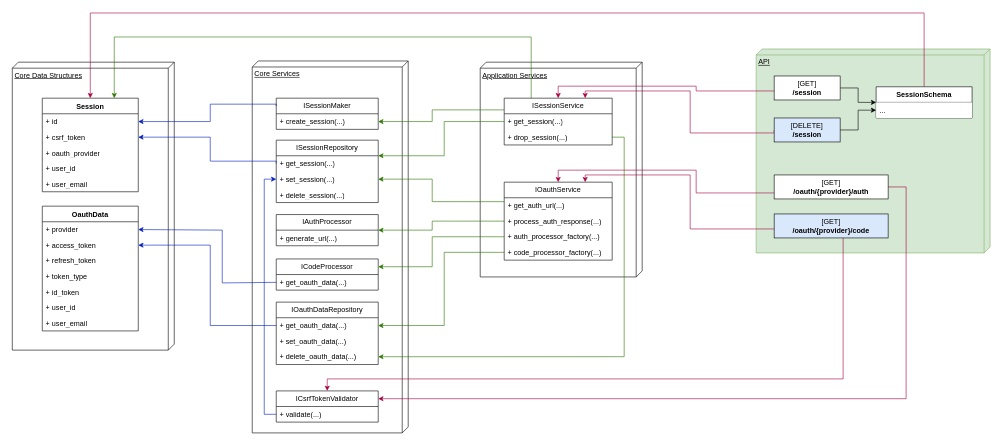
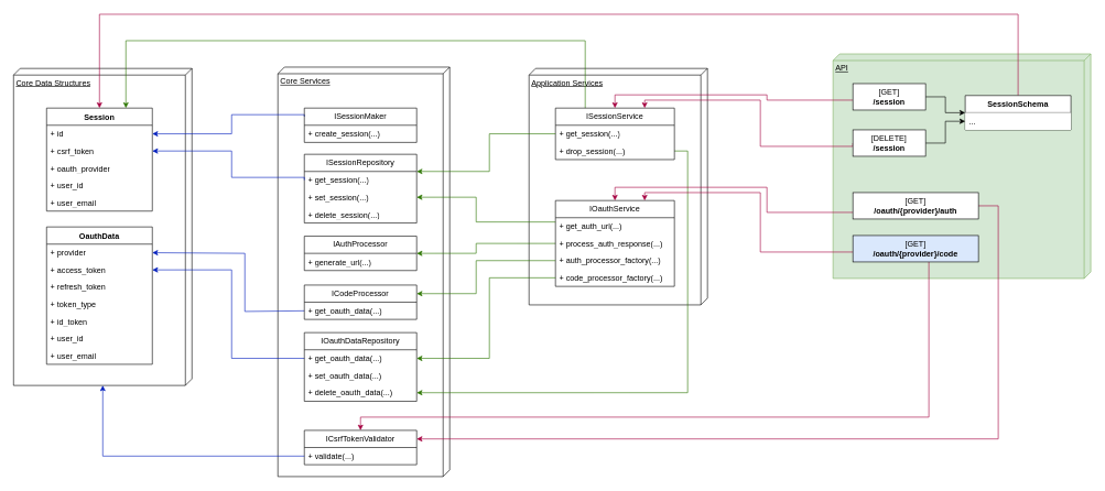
  <mxCell id="0" />
  <mxCell id="1" parent="0" />
  <mxCell id="2" value="API" style="verticalAlign=top;align=left;spacingTop=8;spacingLeft=2;spacingRight=12;shape=cube;size=10;direction=south;fontStyle=4;html=1;whiteSpace=wrap;fillColor=#d5e8d4;strokeColor=#82b366;" vertex="1" parent="1"><mxGeometry x="1260" y="80.92" width="390" height="340" as="geometry" /></mxCell>
  <mxCell id="3" value="Application Services" style="verticalAlign=top;align=left;spacingTop=8;spacingLeft=2;spacingRight=12;shape=cube;size=10;direction=south;fontStyle=4;html=1;whiteSpace=wrap;" vertex="1" parent="1"><mxGeometry x="800" y="102.92" width="270" height="358" as="geometry" /></mxCell>
  <mxCell id="4" value="Core Services" style="verticalAlign=top;align=left;spacingTop=8;spacingLeft=2;spacingRight=12;shape=cube;size=10;direction=south;fontStyle=4;html=1;whiteSpace=wrap;" vertex="1" parent="1"><mxGeometry x="420" y="100.92" width="260" height="620" as="geometry" /></mxCell>
  <mxCell id="5" value="Core Data Structures" style="verticalAlign=top;align=left;spacingTop=8;spacingLeft=2;spacingRight=12;shape=cube;size=10;direction=south;fontStyle=4;html=1;whiteSpace=wrap;" vertex="1" parent="1"><mxGeometry x="20" y="102.92" width="270" height="480" as="geometry" /></mxCell>
  <mxCell id="6" value="Session" style="swimlane;fontStyle=1;align=center;verticalAlign=top;childLayout=stackLayout;horizontal=1;startSize=26;horizontalStack=0;resizeParent=1;resizeParentMax=0;resizeLast=0;collapsible=1;marginBottom=0;whiteSpace=wrap;html=1;" vertex="1" parent="1"><mxGeometry x="70" y="162.92" width="160" height="156" as="geometry" /></mxCell>
  <mxCell id="7" value="+ id" style="text;strokeColor=none;fillColor=none;align=left;verticalAlign=top;spacingLeft=4;spacingRight=4;overflow=hidden;rotatable=0;points=[[0,0.5],[1,0.5]];portConstraint=eastwest;whiteSpace=wrap;html=1;" vertex="1" parent="6"><mxGeometry y="26" width="160" height="26" as="geometry" /></mxCell>
  <mxCell id="8" value="+ csrf_token" style="text;strokeColor=none;fillColor=none;align=left;verticalAlign=top;spacingLeft=4;spacingRight=4;overflow=hidden;rotatable=0;points=[[0,0.5],[1,0.5]];portConstraint=eastwest;whiteSpace=wrap;html=1;" vertex="1" parent="6"><mxGeometry y="52" width="160" height="26" as="geometry" /></mxCell>
  <mxCell id="9" value="+ oauth_provider" style="text;strokeColor=none;fillColor=none;align=left;verticalAlign=top;spacingLeft=4;spacingRight=4;overflow=hidden;rotatable=0;points=[[0,0.5],[1,0.5]];portConstraint=eastwest;whiteSpace=wrap;html=1;" vertex="1" parent="6"><mxGeometry y="78" width="160" height="26" as="geometry" /></mxCell>
  <mxCell id="10" value="+ user_id" style="text;strokeColor=none;fillColor=none;align=left;verticalAlign=top;spacingLeft=4;spacingRight=4;overflow=hidden;rotatable=0;points=[[0,0.5],[1,0.5]];portConstraint=eastwest;whiteSpace=wrap;html=1;" vertex="1" parent="6"><mxGeometry y="104" width="160" height="26" as="geometry" /></mxCell>
  <mxCell id="11" value="+ user_email" style="text;strokeColor=none;fillColor=none;align=left;verticalAlign=top;spacingLeft=4;spacingRight=4;overflow=hidden;rotatable=0;points=[[0,0.5],[1,0.5]];portConstraint=eastwest;whiteSpace=wrap;html=1;" vertex="1" parent="6"><mxGeometry y="130" width="160" height="26" as="geometry" /></mxCell>
  <mxCell id="12" value="OauthData" style="swimlane;fontStyle=1;align=center;verticalAlign=top;childLayout=stackLayout;horizontal=1;startSize=26;horizontalStack=0;resizeParent=1;resizeParentMax=0;resizeLast=0;collapsible=1;marginBottom=0;whiteSpace=wrap;html=1;" vertex="1" parent="1"><mxGeometry x="70" y="342.92" width="160" height="208" as="geometry" /></mxCell>
  <mxCell id="13" value="+ provider" style="text;strokeColor=none;fillColor=none;align=left;verticalAlign=top;spacingLeft=4;spacingRight=4;overflow=hidden;rotatable=0;points=[[0,0.5],[1,0.5]];portConstraint=eastwest;whiteSpace=wrap;html=1;" vertex="1" parent="12"><mxGeometry y="26" width="160" height="26" as="geometry" /></mxCell>
  <mxCell id="14" value="+ access_token" style="text;strokeColor=none;fillColor=none;align=left;verticalAlign=top;spacingLeft=4;spacingRight=4;overflow=hidden;rotatable=0;points=[[0,0.5],[1,0.5]];portConstraint=eastwest;whiteSpace=wrap;html=1;" vertex="1" parent="12"><mxGeometry y="52" width="160" height="26" as="geometry" /></mxCell>
  <mxCell id="15" value="+ refresh_token" style="text;strokeColor=none;fillColor=none;align=left;verticalAlign=top;spacingLeft=4;spacingRight=4;overflow=hidden;rotatable=0;points=[[0,0.5],[1,0.5]];portConstraint=eastwest;whiteSpace=wrap;html=1;" vertex="1" parent="12"><mxGeometry y="78" width="160" height="26" as="geometry" /></mxCell>
  <mxCell id="16" value="+ token_type" style="text;strokeColor=none;fillColor=none;align=left;verticalAlign=top;spacingLeft=4;spacingRight=4;overflow=hidden;rotatable=0;points=[[0,0.5],[1,0.5]];portConstraint=eastwest;whiteSpace=wrap;html=1;" vertex="1" parent="12"><mxGeometry y="104" width="160" height="26" as="geometry" /></mxCell>
  <mxCell id="17" value="+ id_token" style="text;strokeColor=none;fillColor=none;align=left;verticalAlign=top;spacingLeft=4;spacingRight=4;overflow=hidden;rotatable=0;points=[[0,0.5],[1,0.5]];portConstraint=eastwest;whiteSpace=wrap;html=1;" vertex="1" parent="12"><mxGeometry y="130" width="160" height="26" as="geometry" /></mxCell>
  <mxCell id="18" value="+ user_id" style="text;strokeColor=none;fillColor=none;align=left;verticalAlign=top;spacingLeft=4;spacingRight=4;overflow=hidden;rotatable=0;points=[[0,0.5],[1,0.5]];portConstraint=eastwest;whiteSpace=wrap;html=1;" vertex="1" parent="12"><mxGeometry y="156" width="160" height="26" as="geometry" /></mxCell>
  <mxCell id="19" value="+ user_email" style="text;strokeColor=none;fillColor=none;align=left;verticalAlign=top;spacingLeft=4;spacingRight=4;overflow=hidden;rotatable=0;points=[[0,0.5],[1,0.5]];portConstraint=eastwest;whiteSpace=wrap;html=1;" vertex="1" parent="12"><mxGeometry y="182" width="160" height="26" as="geometry" /></mxCell>
  <mxCell id="20" value="IAuthProcessor" style="swimlane;fontStyle=0;childLayout=stackLayout;horizontal=1;startSize=26;fillColor=none;horizontalStack=0;resizeParent=1;resizeParentMax=0;resizeLast=0;collapsible=1;marginBottom=0;whiteSpace=wrap;html=1;" vertex="1" parent="1"><mxGeometry x="460" y="356.92" width="170" height="52" as="geometry" /></mxCell>
  <mxCell id="21" value="+ generate_url(...)" style="text;strokeColor=none;fillColor=none;align=left;verticalAlign=top;spacingLeft=4;spacingRight=4;overflow=hidden;rotatable=0;points=[[0,0.5],[1,0.5]];portConstraint=eastwest;whiteSpace=wrap;html=1;" vertex="1" parent="20"><mxGeometry y="26" width="170" height="26" as="geometry" /></mxCell>
  <mxCell id="22" style="edgeStyle=orthogonalEdgeStyle;rounded=0;orthogonalLoop=1;jettySize=auto;html=1;entryX=1;entryY=0.5;entryDx=0;entryDy=0;exitX=0;exitY=0.5;exitDx=0;exitDy=0;fillColor=#0050ef;strokeColor=#001DBC;" edge="1" parent="1" source="24" target="13"><mxGeometry relative="1" as="geometry"><Array as="points"><mxPoint x="460" y="470.92" /><mxPoint x="370" y="470.92" /><mxPoint x="370" y="382.92" /><mxPoint x="230" y="382.92" /></Array></mxGeometry></mxCell>
  <mxCell id="23" value="ICodeProcessor" style="swimlane;fontStyle=0;childLayout=stackLayout;horizontal=1;startSize=26;fillColor=none;horizontalStack=0;resizeParent=1;resizeParentMax=0;resizeLast=0;collapsible=1;marginBottom=0;whiteSpace=wrap;html=1;" vertex="1" parent="1"><mxGeometry x="460" y="430.92" width="170" height="52" as="geometry" /></mxCell>
  <mxCell id="24" value="+ get_oauth_data(...)" style="text;strokeColor=none;fillColor=none;align=left;verticalAlign=top;spacingLeft=4;spacingRight=4;overflow=hidden;rotatable=0;points=[[0,0.5],[1,0.5]];portConstraint=eastwest;whiteSpace=wrap;html=1;" vertex="1" parent="23"><mxGeometry y="26" width="170" height="26" as="geometry" /></mxCell>
  <mxCell id="25" value="ICsrfTokenValidator" style="swimlane;fontStyle=0;childLayout=stackLayout;horizontal=1;startSize=26;fillColor=none;horizontalStack=0;resizeParent=1;resizeParentMax=0;resizeLast=0;collapsible=1;marginBottom=0;whiteSpace=wrap;html=1;" vertex="1" parent="1"><mxGeometry x="460" y="650.92" width="170" height="52" as="geometry" /></mxCell>
  <mxCell id="26" value="+ validate(...)" style="text;strokeColor=none;fillColor=none;align=left;verticalAlign=top;spacingLeft=4;spacingRight=4;overflow=hidden;rotatable=0;points=[[0,0.5],[1,0.5]];portConstraint=eastwest;whiteSpace=wrap;html=1;" vertex="1" parent="25"><mxGeometry y="26" width="170" height="26" as="geometry" /></mxCell>
  <mxCell id="27" value="ISessionRepository" style="swimlane;fontStyle=0;childLayout=stackLayout;horizontal=1;startSize=26;fillColor=none;horizontalStack=0;resizeParent=1;resizeParentMax=0;resizeLast=0;collapsible=1;marginBottom=0;whiteSpace=wrap;html=1;" vertex="1" parent="1"><mxGeometry x="460" y="232.92" width="170" height="104" as="geometry" /></mxCell>
  <mxCell id="28" value="+ get_session(...)" style="text;strokeColor=none;fillColor=none;align=left;verticalAlign=top;spacingLeft=4;spacingRight=4;overflow=hidden;rotatable=0;points=[[0,0.5],[1,0.5]];portConstraint=eastwest;whiteSpace=wrap;html=1;" vertex="1" parent="27"><mxGeometry y="26" width="170" height="26" as="geometry" /></mxCell>
  <mxCell id="29" value="+ set_session(...)" style="text;strokeColor=none;fillColor=none;align=left;verticalAlign=top;spacingLeft=4;spacingRight=4;overflow=hidden;rotatable=0;points=[[0,0.5],[1,0.5]];portConstraint=eastwest;whiteSpace=wrap;html=1;" vertex="1" parent="27"><mxGeometry y="52" width="170" height="26" as="geometry" /></mxCell>
  <mxCell id="30" value="+ delete_session(...)" style="text;strokeColor=none;fillColor=none;align=left;verticalAlign=top;spacingLeft=4;spacingRight=4;overflow=hidden;rotatable=0;points=[[0,0.5],[1,0.5]];portConstraint=eastwest;whiteSpace=wrap;html=1;" vertex="1" parent="27"><mxGeometry y="78" width="170" height="26" as="geometry" /></mxCell>
  <mxCell id="31" style="edgeStyle=orthogonalEdgeStyle;rounded=0;orthogonalLoop=1;jettySize=auto;html=1;entryX=1;entryY=0.5;entryDx=0;entryDy=0;exitX=0;exitY=0.5;exitDx=0;exitDy=0;fillColor=#0050ef;strokeColor=#001DBC;" edge="1" parent="1" source="33" target="14"><mxGeometry relative="1" as="geometry"><Array as="points"><mxPoint x="350" y="541.92" /><mxPoint x="350" y="407.92" /></Array></mxGeometry></mxCell>
  <mxCell id="32" value="IOauthDataRepository" style="swimlane;fontStyle=0;childLayout=stackLayout;horizontal=1;startSize=26;fillColor=none;horizontalStack=0;resizeParent=1;resizeParentMax=0;resizeLast=0;collapsible=1;marginBottom=0;whiteSpace=wrap;html=1;" vertex="1" parent="1"><mxGeometry x="460" y="502.92" width="170" height="104" as="geometry" /></mxCell>
  <mxCell id="33" value="+ get_oauth_data(...)" style="text;strokeColor=none;fillColor=none;align=left;verticalAlign=top;spacingLeft=4;spacingRight=4;overflow=hidden;rotatable=0;points=[[0,0.5],[1,0.5]];portConstraint=eastwest;whiteSpace=wrap;html=1;" vertex="1" parent="32"><mxGeometry y="26" width="170" height="26" as="geometry" /></mxCell>
  <mxCell id="34" value="+ set_oauth_data(...)" style="text;strokeColor=none;fillColor=none;align=left;verticalAlign=top;spacingLeft=4;spacingRight=4;overflow=hidden;rotatable=0;points=[[0,0.5],[1,0.5]];portConstraint=eastwest;whiteSpace=wrap;html=1;" vertex="1" parent="32"><mxGeometry y="52" width="170" height="26" as="geometry" /></mxCell>
  <mxCell id="35" value="+ delete_oauth_data(...)" style="text;strokeColor=none;fillColor=none;align=left;verticalAlign=top;spacingLeft=4;spacingRight=4;overflow=hidden;rotatable=0;points=[[0,0.5],[1,0.5]];portConstraint=eastwest;whiteSpace=wrap;html=1;" vertex="1" parent="32"><mxGeometry y="78" width="170" height="26" as="geometry" /></mxCell>
  <mxCell id="36" style="edgeStyle=orthogonalEdgeStyle;rounded=0;orthogonalLoop=1;jettySize=auto;html=1;entryX=1;entryY=0.5;entryDx=0;entryDy=0;exitX=0;exitY=0.25;exitDx=0;exitDy=0;fillColor=#0050ef;strokeColor=#001DBC;" edge="1" parent="1" source="37" target="7"><mxGeometry relative="1" as="geometry"><Array as="points"><mxPoint x="460" y="172.92" /><mxPoint x="350" y="172.92" /><mxPoint x="350" y="201.92" /></Array></mxGeometry></mxCell>
  <mxCell id="37" value="ISessionMaker" style="swimlane;fontStyle=0;childLayout=stackLayout;horizontal=1;startSize=26;fillColor=none;horizontalStack=0;resizeParent=1;resizeParentMax=0;resizeLast=0;collapsible=1;marginBottom=0;whiteSpace=wrap;html=1;" vertex="1" parent="1"><mxGeometry x="460" y="162.92" width="170" height="52" as="geometry" /></mxCell>
  <mxCell id="38" value="+ create_session(...)" style="text;strokeColor=none;fillColor=none;align=left;verticalAlign=top;spacingLeft=4;spacingRight=4;overflow=hidden;rotatable=0;points=[[0,0.5],[1,0.5]];portConstraint=eastwest;whiteSpace=wrap;html=1;" vertex="1" parent="37"><mxGeometry y="26" width="170" height="26" as="geometry" /></mxCell>
  <mxCell id="39" style="edgeStyle=orthogonalEdgeStyle;rounded=0;orthogonalLoop=1;jettySize=auto;html=1;entryX=1;entryY=0.5;entryDx=0;entryDy=0;exitX=0;exitY=0.5;exitDx=0;exitDy=0;fillColor=#0050ef;strokeColor=#001DBC;" edge="1" parent="1" source="28" target="8"><mxGeometry relative="1" as="geometry"><Array as="points"><mxPoint x="460" y="267.92" /><mxPoint x="350" y="267.92" /><mxPoint x="350" y="227.92" /></Array></mxGeometry></mxCell>
  <mxCell id="40" style="edgeStyle=orthogonalEdgeStyle;rounded=0;orthogonalLoop=1;jettySize=auto;html=1;entryX=1;entryY=0.5;entryDx=0;entryDy=0;exitX=0;exitY=0.5;exitDx=0;exitDy=0;fillColor=#60a917;strokeColor=#2D7600;" edge="1" parent="1" source="43" target="20"><mxGeometry relative="1" as="geometry"><Array as="points"><mxPoint x="720" y="367.92" /><mxPoint x="720" y="382.92" /></Array></mxGeometry></mxCell>
  <mxCell id="41" value="IOauthService" style="swimlane;fontStyle=0;childLayout=stackLayout;horizontal=1;startSize=26;fillColor=none;horizontalStack=0;resizeParent=1;resizeParentMax=0;resizeLast=0;collapsible=1;marginBottom=0;whiteSpace=wrap;html=1;" vertex="1" parent="1"><mxGeometry x="840" y="302.92" width="180" height="130" as="geometry" /></mxCell>
  <mxCell id="42" value="+ get_auth_url(...)" style="text;strokeColor=none;fillColor=none;align=left;verticalAlign=top;spacingLeft=4;spacingRight=4;overflow=hidden;rotatable=0;points=[[0,0.5],[1,0.5]];portConstraint=eastwest;whiteSpace=wrap;html=1;" vertex="1" parent="41"><mxGeometry y="26" width="180" height="26" as="geometry" /></mxCell>
  <mxCell id="43" value="+ process_auth_response(...)" style="text;strokeColor=none;fillColor=none;align=left;verticalAlign=top;spacingLeft=4;spacingRight=4;overflow=hidden;rotatable=0;points=[[0,0.5],[1,0.5]];portConstraint=eastwest;whiteSpace=wrap;html=1;" vertex="1" parent="41"><mxGeometry y="52" width="180" height="26" as="geometry" /></mxCell>
  <mxCell id="44" value="+ auth_processor_factory(...)" style="text;strokeColor=none;fillColor=none;align=left;verticalAlign=top;spacingLeft=4;spacingRight=4;overflow=hidden;rotatable=0;points=[[0,0.5],[1,0.5]];portConstraint=eastwest;whiteSpace=wrap;html=1;" vertex="1" parent="41"><mxGeometry y="78" width="180" height="26" as="geometry" /></mxCell>
  <mxCell id="45" value="+ code_processor_factory(...)" style="text;strokeColor=none;fillColor=none;align=left;verticalAlign=top;spacingLeft=4;spacingRight=4;overflow=hidden;rotatable=0;points=[[0,0.5],[1,0.5]];portConstraint=eastwest;whiteSpace=wrap;html=1;" vertex="1" parent="41"><mxGeometry y="104" width="180" height="26" as="geometry" /></mxCell>
  <mxCell id="46" style="edgeStyle=orthogonalEdgeStyle;rounded=0;orthogonalLoop=1;jettySize=auto;html=1;entryX=1;entryY=0.5;entryDx=0;entryDy=0;exitX=1;exitY=0.5;exitDx=0;exitDy=0;fillColor=#60a917;strokeColor=#2D7600;" edge="1" parent="1" source="50" target="35"><mxGeometry relative="1" as="geometry"><Array as="points"><mxPoint x="1040" y="227.92" /><mxPoint x="1040" y="593.92" /></Array></mxGeometry></mxCell>
  <mxCell id="47" style="edgeStyle=orthogonalEdgeStyle;rounded=0;orthogonalLoop=1;jettySize=auto;html=1;entryX=0.75;entryY=0;entryDx=0;entryDy=0;exitX=0.25;exitY=0;exitDx=0;exitDy=0;fillColor=#60a917;strokeColor=#2D7600;" edge="1" parent="1" source="48" target="6"><mxGeometry relative="1" as="geometry"><Array as="points"><mxPoint x="885" y="60.92" /><mxPoint x="190" y="60.92" /></Array></mxGeometry></mxCell>
  <mxCell id="48" value="ISessionService" style="swimlane;fontStyle=0;childLayout=stackLayout;horizontal=1;startSize=26;fillColor=none;horizontalStack=0;resizeParent=1;resizeParentMax=0;resizeLast=0;collapsible=1;marginBottom=0;whiteSpace=wrap;html=1;" vertex="1" parent="1"><mxGeometry x="840" y="162.92" width="180" height="78" as="geometry" /></mxCell>
  <mxCell id="49" value="+ get_session(...)" style="text;strokeColor=none;fillColor=none;align=left;verticalAlign=top;spacingLeft=4;spacingRight=4;overflow=hidden;rotatable=0;points=[[0,0.5],[1,0.5]];portConstraint=eastwest;whiteSpace=wrap;html=1;" vertex="1" parent="48"><mxGeometry y="26" width="180" height="26" as="geometry" /></mxCell>
  <mxCell id="50" value="+ drop_session(...)" style="text;strokeColor=none;fillColor=none;align=left;verticalAlign=top;spacingLeft=4;spacingRight=4;overflow=hidden;rotatable=0;points=[[0,0.5],[1,0.5]];portConstraint=eastwest;whiteSpace=wrap;html=1;" vertex="1" parent="48"><mxGeometry y="52" width="180" height="26" as="geometry" /></mxCell>
  <mxCell id="51" style="edgeStyle=orthogonalEdgeStyle;rounded=0;orthogonalLoop=1;jettySize=auto;html=1;entryX=1;entryY=0.25;entryDx=0;entryDy=0;exitX=0;exitY=0.5;exitDx=0;exitDy=0;fillColor=#60a917;strokeColor=#2D7600;" edge="1" parent="1" source="44" target="23"><mxGeometry relative="1" as="geometry"><Array as="points"><mxPoint x="720" y="393.92" /><mxPoint x="720" y="443.92" /></Array></mxGeometry></mxCell>
  <mxCell id="52" style="edgeStyle=orthogonalEdgeStyle;rounded=0;orthogonalLoop=1;jettySize=auto;html=1;entryX=1;entryY=0.5;entryDx=0;entryDy=0;exitX=0;exitY=0.25;exitDx=0;exitDy=0;fillColor=#60a917;strokeColor=#2D7600;" edge="1" parent="1" source="41" target="29"><mxGeometry relative="1" as="geometry"><Array as="points"><mxPoint x="720" y="334.92" /><mxPoint x="720" y="297.92" /></Array></mxGeometry></mxCell>
  <mxCell id="53" style="edgeStyle=orthogonalEdgeStyle;rounded=0;orthogonalLoop=1;jettySize=auto;html=1;entryX=1;entryY=0.25;entryDx=0;entryDy=0;fillColor=#60a917;strokeColor=#2D7600;" edge="1" parent="1" source="49" target="27"><mxGeometry relative="1" as="geometry"><Array as="points"><mxPoint x="740" y="201.92" /><mxPoint x="740" y="258.92" /></Array></mxGeometry></mxCell>
- <mxCell id="54" style="edgeStyle=orthogonalEdgeStyle;rounded=0;orthogonalLoop=1;jettySize=auto;html=1;entryX=1;entryY=0.5;entryDx=0;entryDy=0;exitX=0;exitY=0.25;exitDx=0;exitDy=0;fillColor=#60a917;strokeColor=#2D7600;" edge="1" parent="1" source="48" target="38"><mxGeometry relative="1" as="geometry"><Array as="points"><mxPoint x="720" y="182.92" /><mxPoint x="720" y="201.92" /></Array></mxGeometry></mxCell>
  <mxCell id="55" style="edgeStyle=orthogonalEdgeStyle;rounded=0;orthogonalLoop=1;jettySize=auto;html=1;entryX=1;entryY=0.5;entryDx=0;entryDy=0;exitX=0;exitY=0.5;exitDx=0;exitDy=0;fillColor=#60a917;strokeColor=#2D7600;" edge="1" parent="1" source="45" target="33"><mxGeometry relative="1" as="geometry"><Array as="points"><mxPoint x="740" y="419.92" /><mxPoint x="740" y="541.92" /></Array></mxGeometry></mxCell>
  <mxCell id="56" style="edgeStyle=orthogonalEdgeStyle;rounded=0;orthogonalLoop=1;jettySize=auto;html=1;entryX=0;entryY=0.5;entryDx=0;entryDy=0;" edge="1" parent="1" source="58" target="63"><mxGeometry relative="1" as="geometry" /></mxCell>
  <mxCell id="57" style="edgeStyle=orthogonalEdgeStyle;rounded=0;orthogonalLoop=1;jettySize=auto;html=1;entryX=0.5;entryY=0;entryDx=0;entryDy=0;fillColor=#d80073;strokeColor=#A50040;" edge="1" parent="1" source="58" target="48"><mxGeometry relative="1" as="geometry"><Array as="points"><mxPoint x="1160" y="150.92" /><mxPoint x="1160" y="142.92" /><mxPoint x="930" y="142.92" /></Array></mxGeometry></mxCell>
  <mxCell id="58" value="[GET]&lt;br&gt;&lt;b&gt;/session&lt;/b&gt;" style="html=1;whiteSpace=wrap;" vertex="1" parent="1"><mxGeometry x="1290" y="125.92" width="110" height="40" as="geometry" /></mxCell>
  <mxCell id="59" style="edgeStyle=orthogonalEdgeStyle;rounded=0;orthogonalLoop=1;jettySize=auto;html=1;entryX=0.75;entryY=0;entryDx=0;entryDy=0;exitX=0;exitY=0.5;exitDx=0;exitDy=0;fillColor=#d80073;strokeColor=#A50040;" edge="1" parent="1" source="61" target="48"><mxGeometry relative="1" as="geometry"><Array as="points"><mxPoint x="1150" y="220.92" /><mxPoint x="1150" y="150.92" /><mxPoint x="975" y="150.92" /></Array></mxGeometry></mxCell>
  <mxCell id="60" style="edgeStyle=orthogonalEdgeStyle;rounded=0;orthogonalLoop=1;jettySize=auto;html=1;entryX=0;entryY=0.5;entryDx=0;entryDy=0;" edge="1" parent="1" source="61" target="64"><mxGeometry relative="1" as="geometry" /></mxCell>
- <mxCell id="61" value="[DELETE]&lt;br&gt;&lt;b&gt;/session&lt;/b&gt;" style="html=1;whiteSpace=wrap;fillColor=#dae8fc;" vertex="1" parent="1"><mxGeometry x="1290" y="195.92" width="110" height="40" as="geometry" /></mxCell>
+ <mxCell id="61" value="[DELETE]&lt;br&gt;&lt;b&gt;/session&lt;/b&gt;" style="html=1;whiteSpace=wrap;" vertex="1" parent="1"><mxGeometry x="1290" y="195.92" width="110" height="40" as="geometry" /></mxCell>
  <mxCell id="62" style="edgeStyle=orthogonalEdgeStyle;rounded=0;orthogonalLoop=1;jettySize=auto;html=1;entryX=0.5;entryY=0;entryDx=0;entryDy=0;fillColor=#d80073;strokeColor=#A50040;" edge="1" parent="1" source="63" target="6"><mxGeometry relative="1" as="geometry"><Array as="points"><mxPoint x="1540" y="20.92" /><mxPoint x="150" y="20.92" /></Array></mxGeometry></mxCell>
  <mxCell id="63" value="SessionSchema" style="swimlane;fontStyle=1;align=center;verticalAlign=top;childLayout=stackLayout;horizontal=1;startSize=26;horizontalStack=0;resizeParent=1;resizeParentMax=0;resizeLast=0;collapsible=1;marginBottom=0;whiteSpace=wrap;html=1;" vertex="1" parent="1"><mxGeometry x="1460" y="143.92" width="160" height="52" as="geometry" /></mxCell>
  <mxCell id="64" value="..." style="text;align=left;verticalAlign=top;spacingLeft=4;spacingRight=4;overflow=hidden;rotatable=0;points=[[0,0.5],[1,0.5]];portConstraint=eastwest;whiteSpace=wrap;html=1;fillColor=default;" vertex="1" parent="63"><mxGeometry y="26" width="160" height="26" as="geometry" /></mxCell>
  <mxCell id="65" style="edgeStyle=orthogonalEdgeStyle;rounded=0;orthogonalLoop=1;jettySize=auto;html=1;entryX=0.5;entryY=0;entryDx=0;entryDy=0;fillColor=#d80073;strokeColor=#A50040;" edge="1" parent="1" source="67" target="41"><mxGeometry relative="1" as="geometry"><Array as="points"><mxPoint x="1160" y="320.92" /><mxPoint x="1160" y="282.92" /><mxPoint x="930" y="282.92" /></Array></mxGeometry></mxCell>
  <mxCell id="66" style="edgeStyle=orthogonalEdgeStyle;rounded=0;orthogonalLoop=1;jettySize=auto;html=1;exitX=1;exitY=0.5;exitDx=0;exitDy=0;entryX=1;entryY=0.25;entryDx=0;entryDy=0;fillColor=#d80073;strokeColor=#A50040;" edge="1" parent="1" source="67" target="25"><mxGeometry relative="1" as="geometry"><mxPoint x="590" y="640.92" as="targetPoint" /><Array as="points"><mxPoint x="1510" y="310.92" /><mxPoint x="1510" y="663.92" /></Array></mxGeometry></mxCell>
  <mxCell id="67" value="[GET]&lt;br&gt;&lt;b&gt;/oauth/{provider}/auth&lt;/b&gt;" style="html=1;whiteSpace=wrap;" vertex="1" parent="1"><mxGeometry x="1290" y="290.92" width="190" height="40" as="geometry" /></mxCell>
  <mxCell id="68" style="edgeStyle=orthogonalEdgeStyle;rounded=0;orthogonalLoop=1;jettySize=auto;html=1;entryX=0.75;entryY=0;entryDx=0;entryDy=0;fillColor=#d80073;strokeColor=#A50040;" edge="1" parent="1" source="70" target="41"><mxGeometry relative="1" as="geometry"><Array as="points"><mxPoint x="1150" y="380.92" /><mxPoint x="1150" y="290.92" /><mxPoint x="975" y="290.92" /></Array></mxGeometry></mxCell>
  <mxCell id="69" style="edgeStyle=orthogonalEdgeStyle;rounded=0;orthogonalLoop=1;jettySize=auto;html=1;entryX=0.5;entryY=0;entryDx=0;entryDy=0;fillColor=#d80073;strokeColor=#A50040;" edge="1" parent="1" source="70" target="25"><mxGeometry relative="1" as="geometry"><Array as="points"><mxPoint x="1405" y="630.92" /><mxPoint x="545" y="630.92" /></Array></mxGeometry></mxCell>
  <mxCell id="70" value="[GET]&lt;br&gt;&lt;b&gt;/oauth/{provider}/code&lt;/b&gt;" style="html=1;whiteSpace=wrap;fillColor=#dae8fc;" vertex="1" parent="1"><mxGeometry x="1290" y="355.92" width="190" height="40" as="geometry" /></mxCell>
- <mxCell id="71" style="edgeStyle=orthogonalEdgeStyle;rounded=0;orthogonalLoop=1;jettySize=auto;html=1;entryX=0;entryY=0.5;entryDx=0;entryDy=0;fillColor=#0050ef;strokeColor=#001DBC;" edge="1" parent="1" source="26" target="29"><mxGeometry relative="1" as="geometry" /></mxCell>
+ <mxCell id="71" style="edgeStyle=orthogonalEdgeStyle;rounded=0;orthogonalLoop=1;jettySize=auto;html=1;fillColor=#0050ef;strokeColor=#001DBC;" edge="1" parent="1" source="26" target="5"><mxGeometry relative="1" as="geometry" /></mxCell>
